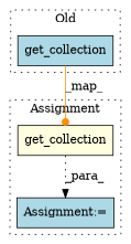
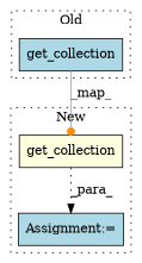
  digraph {
    node [a=32 l="15,1" shape=box style=filled fillcolor=lightblue]
    n1 [label=get_collection s="24826,24892" fillcolor=lightyellow]
    n2 [a=7 l=1 label="Assignment:=" s=24794]
    n3 [label=get_collection s="24096,24152"]
    subgraph cluster_1 {
-     label=Assignment
+     label=New
      style=dotted
      n1
      n2
    }
    subgraph cluster_2 {
      label=Old
      style=dotted
      n3
    }
    n1 -> n2 [label=_para_ color=black style=dotted arrowhead=normal]
    n3 -> n1 [label=_map_ color=darkorange style=solid arrowhead=dot]
  }
